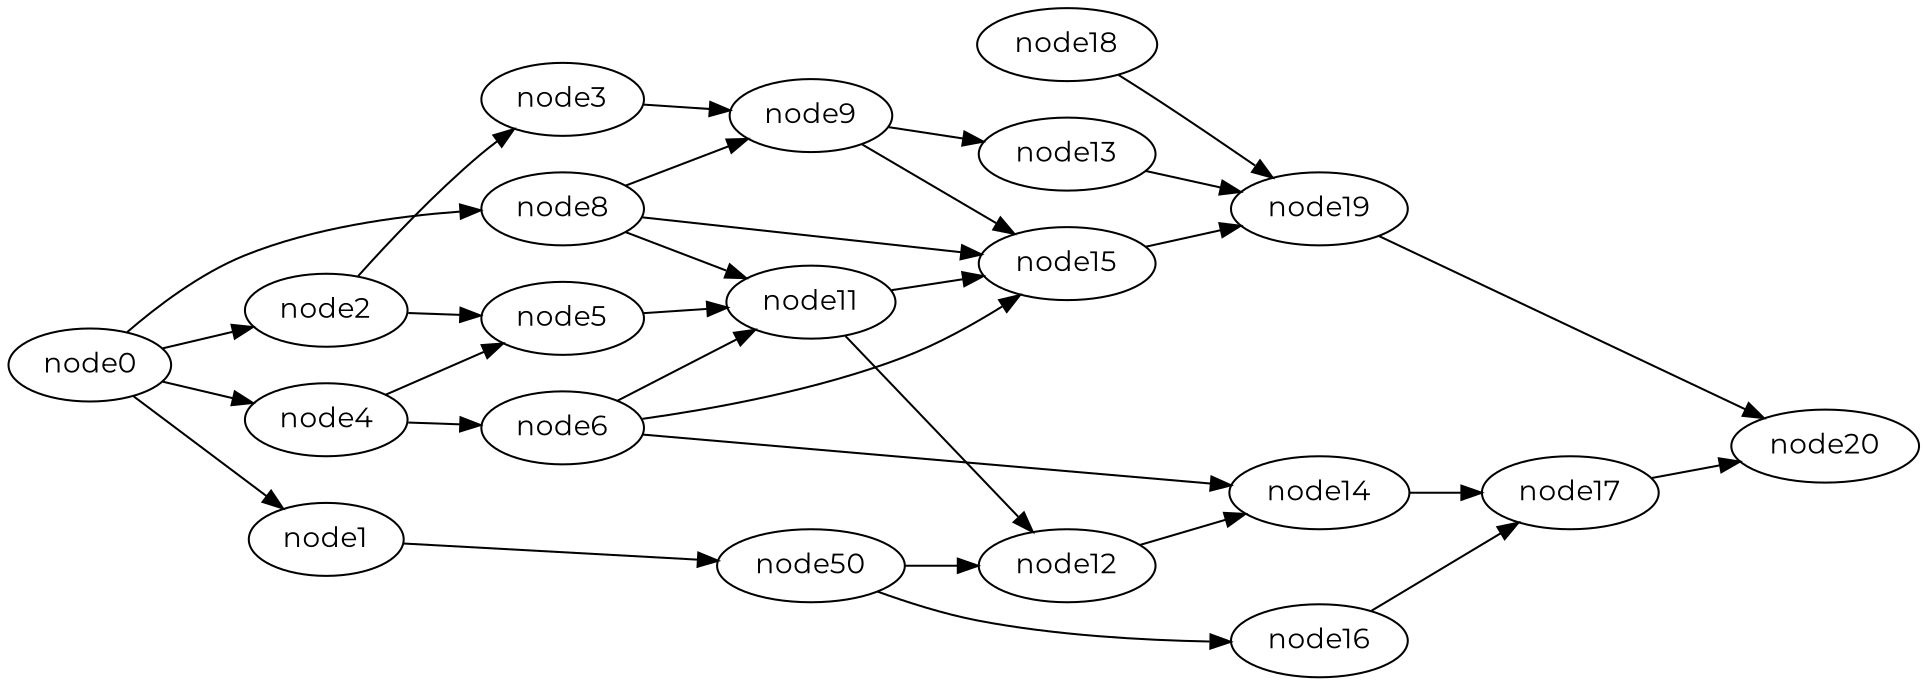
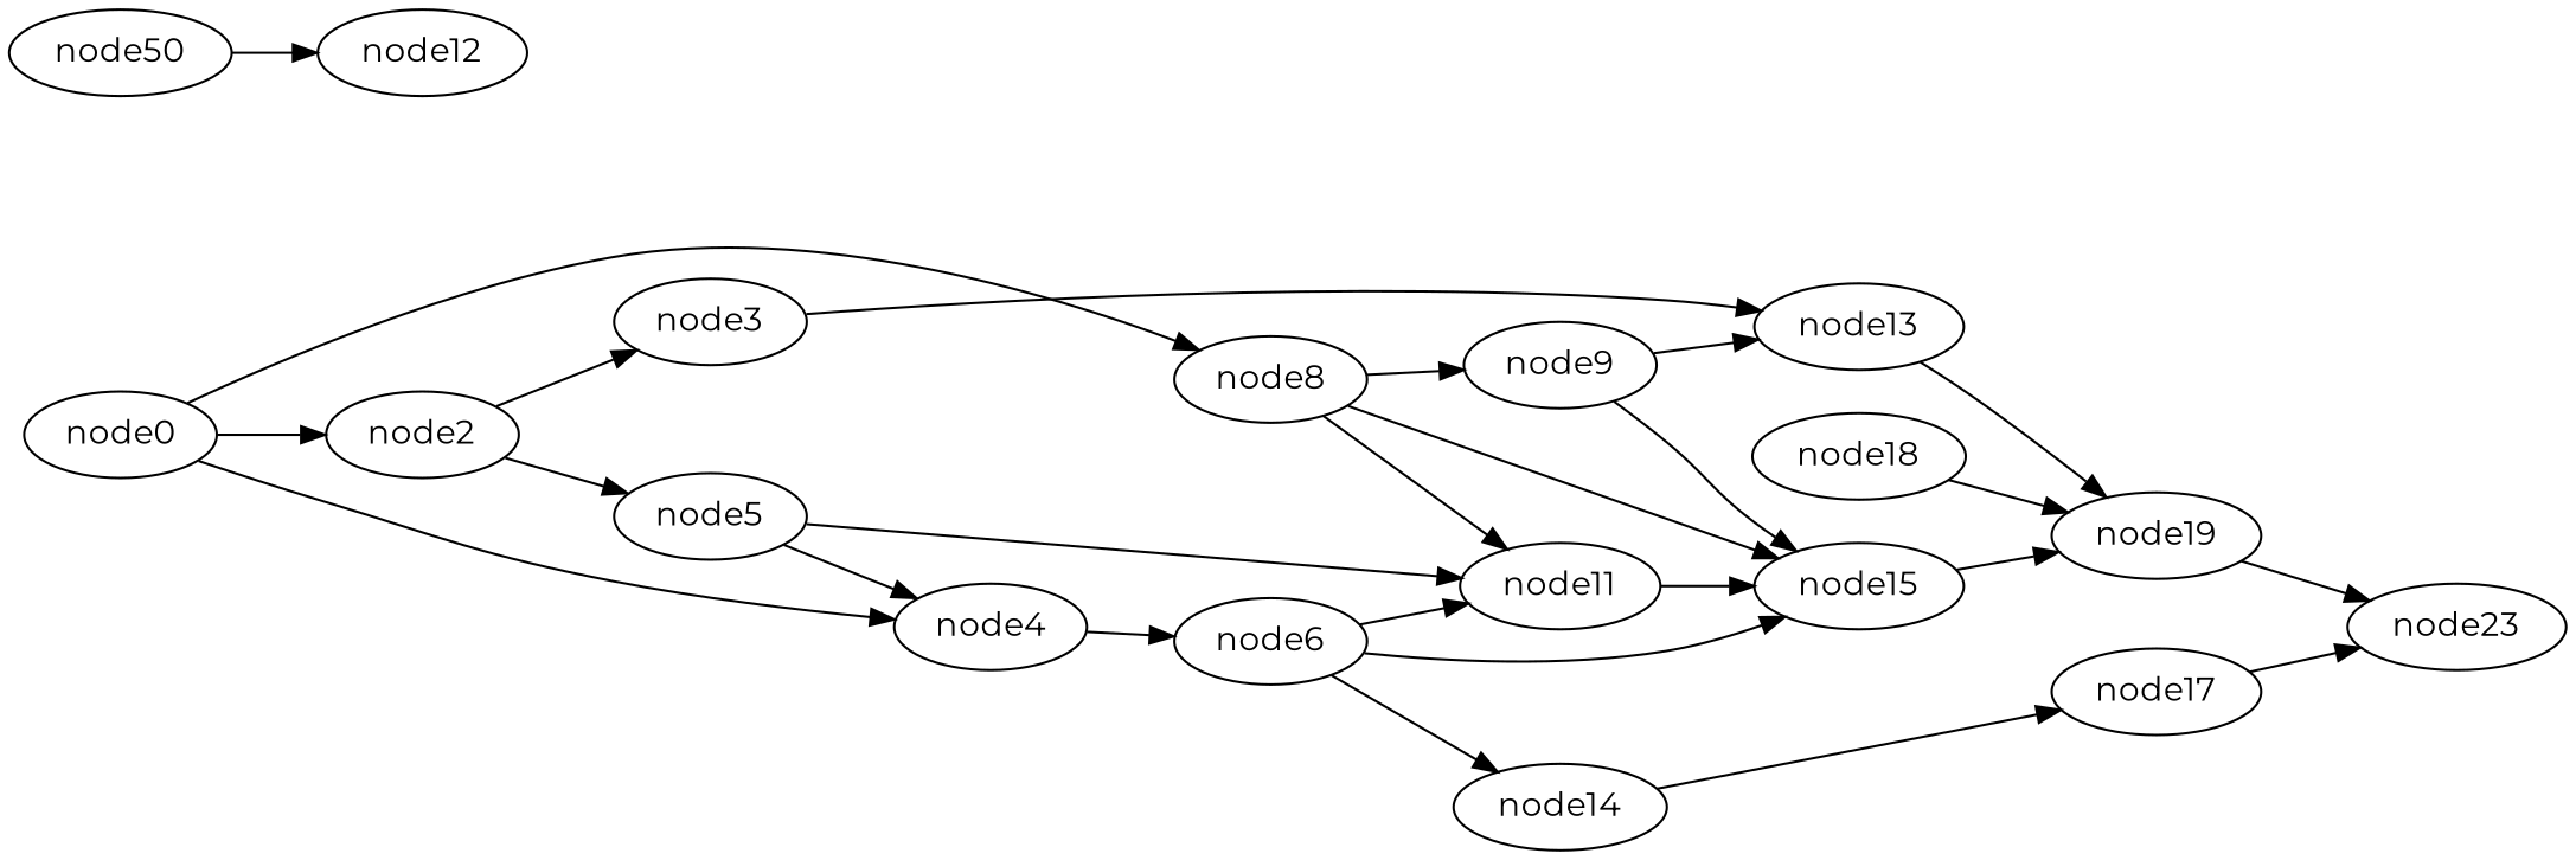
  digraph {
    fontname=Montserrat
    rankdir=LR
    node [fontname=Montserrat]
    edge [fontname=Montserrat]
    node19
-   node20
+   node20 [label=node23]
    node18
    node17
-   node16
    node15
    node14
    node13
    node12
    node11
    n11 [label=node50]
    node9
    node8
    node6
    node5
    node4
    node3
    node2
-   node1
    node0
    node19 -> node20
    node18 -> node19
    node17 -> node20
-   node16 -> node17
    node15 -> node19
    node14 -> node17
    node13 -> node19
-   node12 -> node14
    node11 -> node15
-   node11 -> node12
-   n11 -> node16
    n11 -> node12
    node9 -> node15
    node9 -> node13
    node8 -> node15
    node8 -> node11
    node8 -> node9
    node6 -> node15
    node6 -> node14
    node6 -> node11
    node5 -> node11
    node4 -> node6
-   node4 -> node5
-   node3 -> node9
+   node5 -> node4
+   node3 -> node13
    node2 -> node5
    node2 -> node3
-   node1 -> n11
    node0 -> node8
    node0 -> node4
    node0 -> node2
-   node0 -> node1
  }
